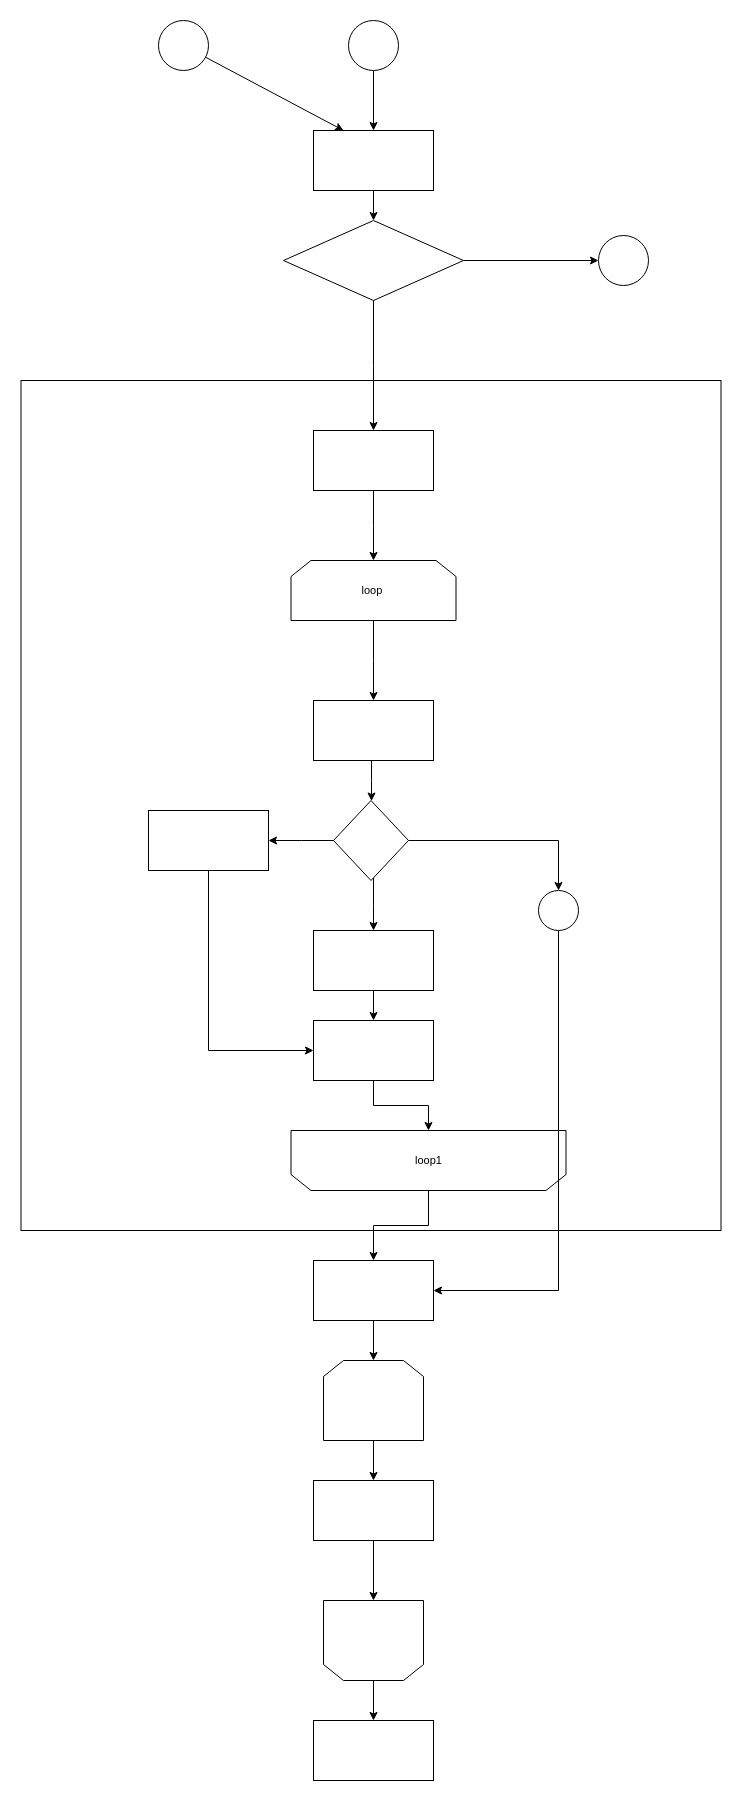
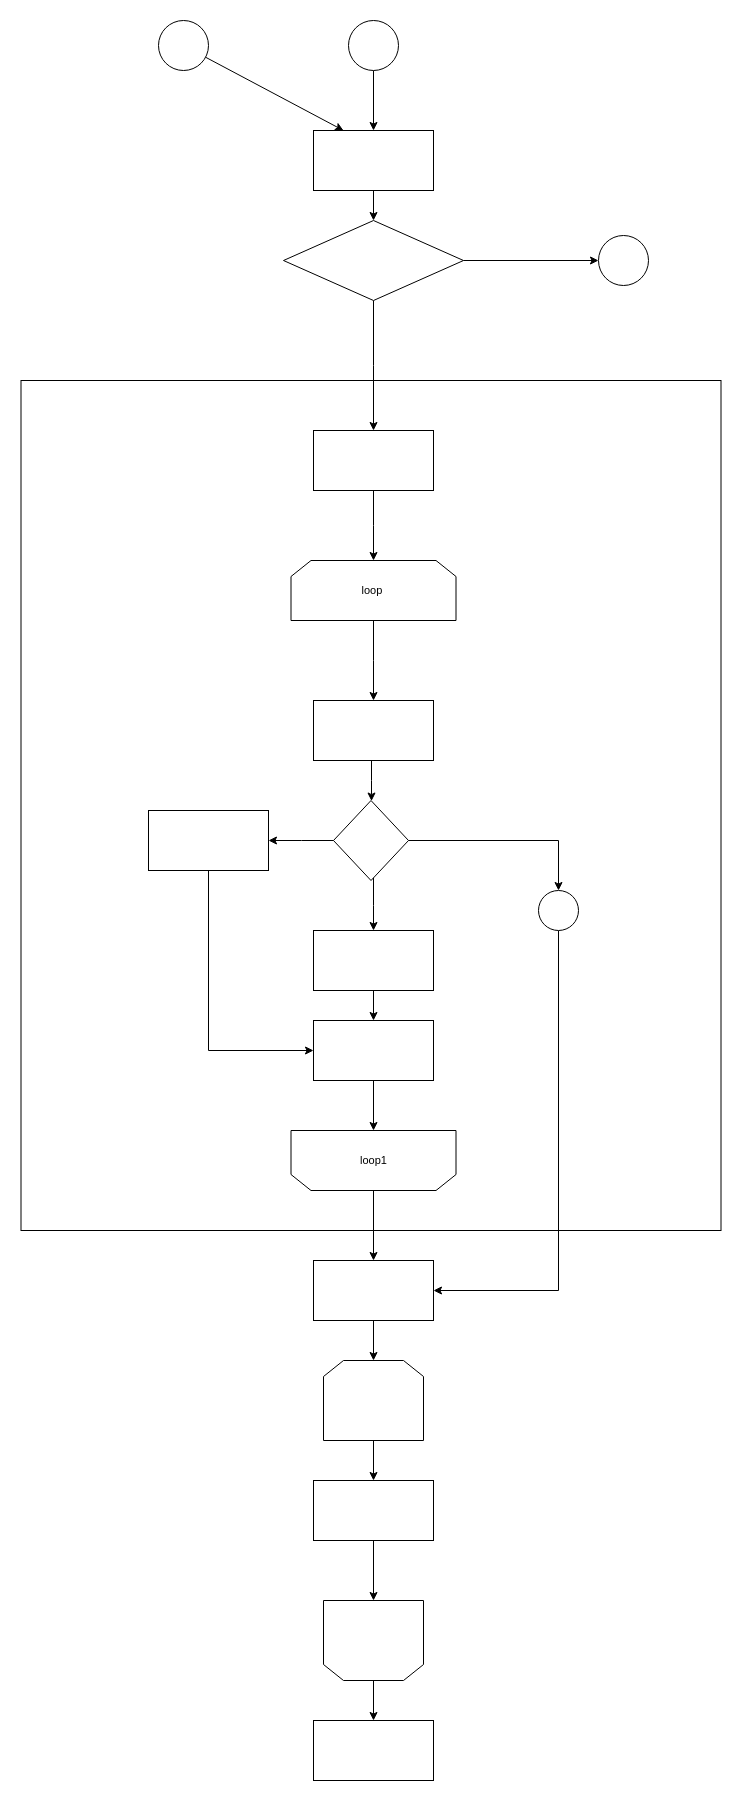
  <mxCell id="0" />
  <mxCell id="1" parent="0" />
  <mxCell id="2" style="edgeStyle=none;html=1;exitX=0.5;exitY=1;exitDx=0;exitDy=0;entryX=0.5;entryY=0;entryDx=0;entryDy=0;arcSize=12;strokeOpacity=100;" parent="1" source="3" target="5" edge="1"><mxGeometry relative="1" as="geometry" /></mxCell>
  <mxCell id="3" value="" style="ellipse;whiteSpace=wrap;html=1;aspect=fixed;" parent="1" vertex="1"><mxGeometry x="348" y="20" width="50" height="50" as="geometry" /></mxCell>
  <mxCell id="4" style="edgeStyle=none;html=1;entryX=0.5;entryY=0;entryDx=0;entryDy=0;arcSize=12;strokeOpacity=100;" parent="1" source="5" target="9" edge="1"><mxGeometry relative="1" as="geometry" /></mxCell>
  <mxCell id="5" value="" style="rounded=0;whiteSpace=wrap;html=1;arcSize=12;strokeOpacity=100;" parent="1" vertex="1"><mxGeometry x="313" y="130" width="120" height="60" as="geometry" /></mxCell>
  <mxCell id="6" value="" style="edgeStyle=none;html=1;" parent="1" source="9" target="10" edge="1"><mxGeometry relative="1" as="geometry" /></mxCell>
  <mxCell id="7" style="edgeStyle=elbowEdgeStyle;html=1;exitX=0.5;exitY=1;exitDx=0;exitDy=0;entryX=0.5;entryY=0;entryDx=0;entryDy=0;rounded=0;strokeColor=default;elbow=vertical;" parent="1" source="9" target="12" edge="1"><mxGeometry relative="1" as="geometry" /></mxCell>
  <mxCell id="8" value="" style="rounded=0;whiteSpace=wrap;html=1;fillColor=none;" parent="1" vertex="1"><mxGeometry x="20.5" y="380" width="700" height="850" as="geometry" /></mxCell>
  <mxCell id="9" value="" style="rhombus;whiteSpace=wrap;html=1;" parent="1" vertex="1"><mxGeometry x="283" y="220" width="180" height="80" as="geometry" /></mxCell>
  <mxCell id="10" value="" style="ellipse;whiteSpace=wrap;html=1;" parent="1" vertex="1"><mxGeometry x="598" y="235" width="50" height="50" as="geometry" /></mxCell>
  <mxCell id="11" style="edgeStyle=elbowEdgeStyle;shape=connector;rounded=0;html=1;exitX=0.5;exitY=1;exitDx=0;exitDy=0;entryX=0.5;entryY=0;entryDx=0;entryDy=0;labelBackgroundColor=default;strokeColor=default;fontFamily=Helvetica;fontSize=11;fontColor=default;endArrow=classic;" parent="1" source="12" target="14" edge="1"><mxGeometry relative="1" as="geometry" /></mxCell>
  <mxCell id="12" value="" style="rounded=0;whiteSpace=wrap;html=1;glass=0;fontFamily=Helvetica;fontSize=11;fontColor=default;" parent="1" vertex="1"><mxGeometry x="313" y="430" width="120" height="60" as="geometry" /></mxCell>
  <mxCell id="13" style="edgeStyle=elbowEdgeStyle;shape=connector;rounded=0;html=1;exitX=0.5;exitY=1;exitDx=0;exitDy=0;entryX=0.5;entryY=0;entryDx=0;entryDy=0;labelBackgroundColor=default;strokeColor=default;fontFamily=Helvetica;fontSize=11;fontColor=default;endArrow=classic;" parent="1" source="14" target="16" edge="1"><mxGeometry relative="1" as="geometry" /></mxCell>
  <mxCell id="14" value="loop&amp;nbsp;" style="shape=loopLimit;whiteSpace=wrap;html=1;glass=0;sketch=0;fontFamily=Helvetica;fontSize=11;fontColor=default;fillColor=none;" parent="1" vertex="1"><mxGeometry x="290.5" y="560" width="165" height="60" as="geometry" /></mxCell>
  <mxCell id="15" style="edgeStyle=elbowEdgeStyle;shape=connector;rounded=0;html=1;labelBackgroundColor=default;strokeColor=default;fontFamily=Helvetica;fontSize=11;fontColor=default;endArrow=classic;" parent="1" source="16" target="20" edge="1"><mxGeometry relative="1" as="geometry" /></mxCell>
  <mxCell id="16" value="" style="rounded=0;whiteSpace=wrap;html=1;glass=0;fontFamily=Helvetica;fontSize=11;fontColor=default;" parent="1" vertex="1"><mxGeometry x="313" y="700" width="120" height="60" as="geometry" /></mxCell>
  <mxCell id="17" style="edgeStyle=elbowEdgeStyle;shape=connector;rounded=0;html=1;entryX=0.5;entryY=0;entryDx=0;entryDy=0;labelBackgroundColor=default;strokeColor=default;fontFamily=Helvetica;fontSize=11;fontColor=default;endArrow=classic;" parent="1" source="20" target="22" edge="1"><mxGeometry relative="1" as="geometry" /></mxCell>
  <mxCell id="18" style="edgeStyle=elbowEdgeStyle;shape=connector;rounded=0;html=1;entryX=1;entryY=0.5;entryDx=0;entryDy=0;labelBackgroundColor=default;strokeColor=default;fontFamily=Helvetica;fontSize=11;fontColor=default;endArrow=classic;" parent="1" source="20" target="26" edge="1"><mxGeometry relative="1" as="geometry" /></mxCell>
  <mxCell id="19" style="edgeStyle=orthogonalEdgeStyle;shape=connector;rounded=0;html=1;labelBackgroundColor=default;strokeColor=default;fontFamily=Helvetica;fontSize=11;fontColor=default;endArrow=classic;entryX=0.5;entryY=0;entryDx=0;entryDy=0;" parent="1" source="20" target="32" edge="1"><mxGeometry relative="1" as="geometry"><mxPoint x="578" y="880" as="targetPoint" /></mxGeometry></mxCell>
  <mxCell id="20" value="" style="rhombus;whiteSpace=wrap;html=1;glass=0;sketch=0;fontFamily=Helvetica;fontSize=11;fontColor=default;fillColor=none;" parent="1" vertex="1"><mxGeometry x="333" y="800" width="75" height="80" as="geometry" /></mxCell>
  <mxCell id="21" style="edgeStyle=orthogonalEdgeStyle;shape=connector;rounded=0;html=1;exitX=0.5;exitY=1;exitDx=0;exitDy=0;entryX=0.5;entryY=0;entryDx=0;entryDy=0;labelBackgroundColor=default;strokeColor=default;fontFamily=Helvetica;fontSize=11;fontColor=default;endArrow=classic;" parent="1" source="22" target="28" edge="1"><mxGeometry relative="1" as="geometry" /></mxCell>
  <mxCell id="22" value="" style="rounded=0;whiteSpace=wrap;html=1;glass=0;fontFamily=Helvetica;fontSize=11;fontColor=default;" parent="1" vertex="1"><mxGeometry x="313" y="930" width="120" height="60" as="geometry" /></mxCell>
  <mxCell id="23" style="edgeStyle=orthogonalEdgeStyle;shape=connector;rounded=0;html=1;entryX=0.5;entryY=0;entryDx=0;entryDy=0;labelBackgroundColor=default;strokeColor=default;fontFamily=Helvetica;fontSize=11;fontColor=default;endArrow=classic;" parent="1" source="24" target="31" edge="1"><mxGeometry relative="1" as="geometry" /></mxCell>
- <mxCell id="24" value="loop1" style="shape=loopLimit;whiteSpace=wrap;html=1;glass=0;sketch=0;fontFamily=Helvetica;fontSize=11;fontColor=default;fillColor=none;direction=west;" parent="1" vertex="1"><mxGeometry x="290.5" y="1130" width="275" height="60" as="geometry" /></mxCell>
+ <mxCell id="24" value="loop1" style="shape=loopLimit;whiteSpace=wrap;html=1;glass=0;sketch=0;fontFamily=Helvetica;fontSize=11;fontColor=default;fillColor=none;direction=west;" parent="1" vertex="1"><mxGeometry x="290.5" y="1130" width="165" height="60" as="geometry" /></mxCell>
  <mxCell id="25" style="edgeStyle=orthogonalEdgeStyle;shape=connector;rounded=0;html=1;exitX=0.5;exitY=1;exitDx=0;exitDy=0;entryX=0;entryY=0.5;entryDx=0;entryDy=0;labelBackgroundColor=default;strokeColor=default;fontFamily=Helvetica;fontSize=11;fontColor=default;endArrow=classic;" parent="1" source="26" target="28" edge="1"><mxGeometry relative="1" as="geometry" /></mxCell>
  <mxCell id="26" value="" style="rounded=0;whiteSpace=wrap;html=1;glass=0;fontFamily=Helvetica;fontSize=11;fontColor=default;" parent="1" vertex="1"><mxGeometry x="148" y="810" width="120" height="60" as="geometry" /></mxCell>
  <mxCell id="27" style="edgeStyle=orthogonalEdgeStyle;shape=connector;rounded=0;html=1;entryX=0.5;entryY=1;entryDx=0;entryDy=0;labelBackgroundColor=default;strokeColor=default;fontFamily=Helvetica;fontSize=11;fontColor=default;endArrow=classic;" parent="1" source="28" target="24" edge="1"><mxGeometry relative="1" as="geometry" /></mxCell>
  <mxCell id="28" value="" style="rounded=0;whiteSpace=wrap;html=1;glass=0;fontFamily=Helvetica;fontSize=11;fontColor=default;" parent="1" vertex="1"><mxGeometry x="313" y="1020" width="120" height="60" as="geometry" /></mxCell>
  <mxCell id="29" style="shape=connector;rounded=0;html=1;entryX=1;entryY=0.5;entryDx=0;entryDy=0;labelBackgroundColor=default;strokeColor=default;fontFamily=Helvetica;fontSize=11;fontColor=default;endArrow=classic;orthogonalLoop=0;shadow=0;edgeStyle=orthogonalEdgeStyle;exitX=0.5;exitY=1;exitDx=0;exitDy=0;" parent="1" source="32" target="31" edge="1"><mxGeometry relative="1" as="geometry"><mxPoint x="578" y="970" as="sourcePoint" /></mxGeometry></mxCell>
  <mxCell id="30" style="edgeStyle=none;html=1;exitX=0.5;exitY=1;exitDx=0;exitDy=0;entryX=0.5;entryY=0;entryDx=0;entryDy=0;" parent="1" source="31" target="34" edge="1"><mxGeometry relative="1" as="geometry" /></mxCell>
  <mxCell id="31" value="" style="rounded=0;whiteSpace=wrap;html=1;glass=0;fontFamily=Helvetica;fontSize=11;fontColor=default;" parent="1" vertex="1"><mxGeometry x="313" y="1260" width="120" height="60" as="geometry" /></mxCell>
  <mxCell id="32" value="" style="ellipse;whiteSpace=wrap;html=1;aspect=fixed;" parent="1" vertex="1"><mxGeometry x="538" y="890" width="40" height="40" as="geometry" /></mxCell>
  <mxCell id="33" style="edgeStyle=none;html=1;" parent="1" source="34" target="36" edge="1"><mxGeometry relative="1" as="geometry" /></mxCell>
  <mxCell id="34" value="" style="shape=loopLimit;whiteSpace=wrap;html=1;" parent="1" vertex="1"><mxGeometry x="323" y="1360" width="100" height="80" as="geometry" /></mxCell>
  <mxCell id="35" style="edgeStyle=none;html=1;exitX=0.5;exitY=1;exitDx=0;exitDy=0;" parent="1" source="36" target="38" edge="1"><mxGeometry relative="1" as="geometry" /></mxCell>
  <mxCell id="36" value="" style="rounded=0;whiteSpace=wrap;html=1;glass=0;fontFamily=Helvetica;fontSize=11;fontColor=default;" parent="1" vertex="1"><mxGeometry x="313" y="1480" width="120" height="60" as="geometry" /></mxCell>
  <mxCell id="37" style="edgeStyle=none;html=1;entryX=0.5;entryY=0;entryDx=0;entryDy=0;" parent="1" source="38" target="39" edge="1"><mxGeometry relative="1" as="geometry" /></mxCell>
  <mxCell id="38" value="" style="shape=loopLimit;whiteSpace=wrap;html=1;rotation=-180;" parent="1" vertex="1"><mxGeometry x="323" y="1600" width="100" height="80" as="geometry" /></mxCell>
  <mxCell id="39" value="" style="rounded=0;whiteSpace=wrap;html=1;glass=0;fontFamily=Helvetica;fontSize=11;fontColor=default;" parent="1" vertex="1"><mxGeometry x="313" y="1720" width="120" height="60" as="geometry" /></mxCell>
  <mxCell id="40" style="edgeStyle=none;html=1;entryX=0.25;entryY=0;entryDx=0;entryDy=0;" edge="1" parent="1" source="41" target="5"><mxGeometry relative="1" as="geometry" /></mxCell>
  <mxCell id="41" value="" style="ellipse;whiteSpace=wrap;html=1;aspect=fixed;" vertex="1" parent="1"><mxGeometry x="158" y="20" width="50" height="50" as="geometry" /></mxCell>
